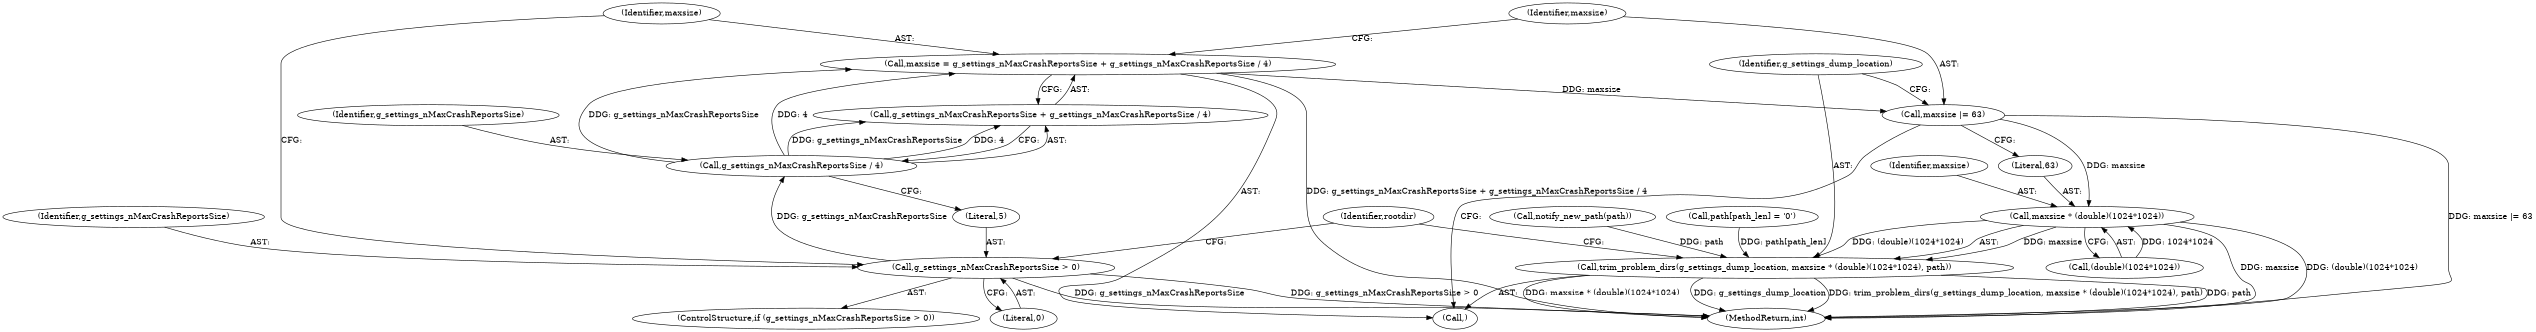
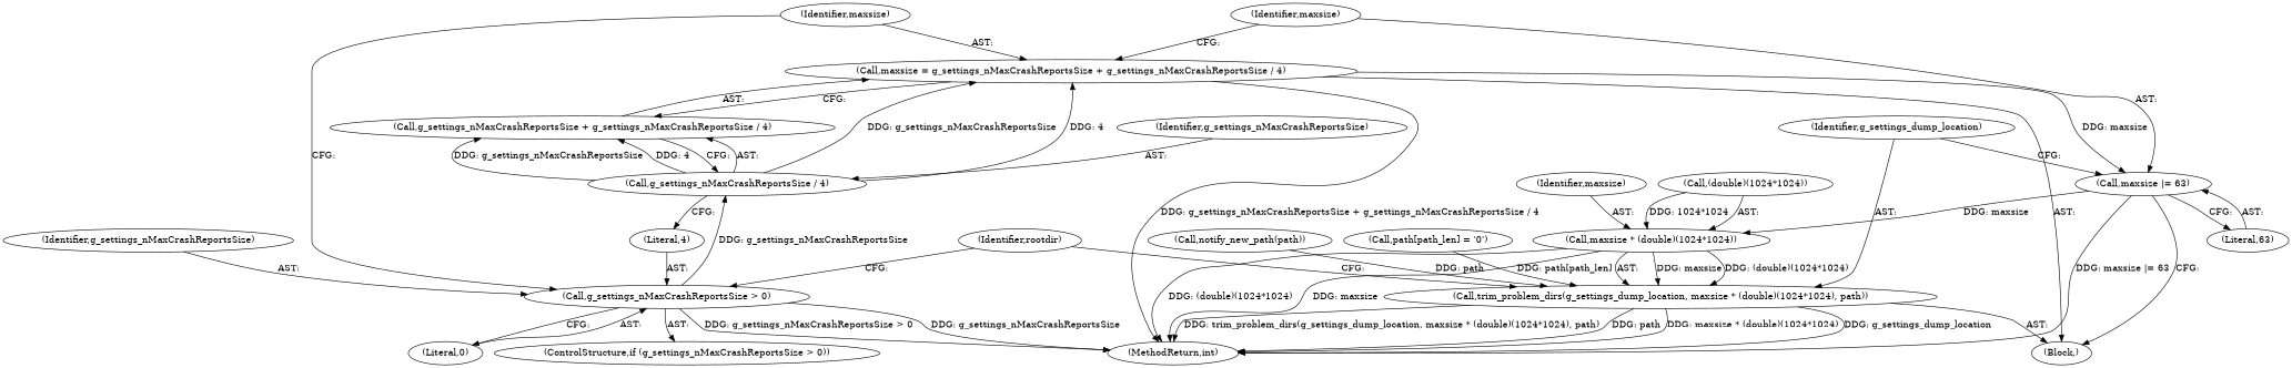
  digraph {
    n1 [label="(Call,maxsize = g_settings_nMaxCrashReportsSize + g_settings_nMaxCrashReportsSize / 4)"]
    n2 [label="(Call,maxsize |= 63)"]
-   n3 [label="(Call,)"]
+   n3 [label="(Block,)"]
    n4 [label="(MethodReturn,int)"]
    n5 [label="(Call,g_settings_nMaxCrashReportsSize + g_settings_nMaxCrashReportsSize / 4)"]
    n6 [label="(Call,maxsize * (double)(1024*1024))"]
    n7 [label="(Literal,63)"]
    n8 [label="(Call,g_settings_nMaxCrashReportsSize / 4)"]
-   n9 [label="(Literal,5)"]
+   n9 [label="(Literal,4)"]
    n10 [label="(Call,g_settings_nMaxCrashReportsSize > 0)"]
    n11 [label="(Literal,0)"]
    n12 [label="(ControlStructure,if (g_settings_nMaxCrashReportsSize > 0))"]
    n13 [label="(Call,trim_problem_dirs(g_settings_dump_location, maxsize * (double)(1024*1024), path))"]
    n14 [label="(Call,(double)(1024*1024))"]
    n15 [label="(Identifier,g_settings_nMaxCrashReportsSize)"]
    n16 [label="(Identifier,maxsize)"]
    n17 [label="(Identifier,rootdir)"]
    n18 [label="(Identifier,g_settings_nMaxCrashReportsSize)"]
    n19 [label="(Identifier,g_settings_dump_location)"]
    n20 [label="(Call,notify_new_path(path))"]
    n21 [label="(Call,path[path_len] = '\0')"]
    n22 [label="(Identifier,maxsize)"]
    n23 [label="(Identifier,maxsize)"]
    n1 -> n2 [label="DDG: maxsize"]
    n1 -> n3 [label="AST: "]
    n1 -> n4 [label="DDG: g_settings_nMaxCrashReportsSize + g_settings_nMaxCrashReportsSize / 4"]
    n1 -> n5 [label="CFG: "]
    n2 -> n3 [label="CFG: "]
    n2 -> n4 [label="DDG: maxsize |= 63"]
    n2 -> n6 [label="DDG: maxsize"]
    n2 -> n7 [label="CFG: "]
    n5 -> n1 [label="AST: "]
    n5 -> n8 [label="CFG: "]
    n6 -> n4 [label="DDG: (double)(1024*1024)"]
    n6 -> n4 [label="DDG: maxsize"]
    n6 -> n13 [label="AST: "]
    n6 -> n13 [label="DDG: maxsize"]
    n6 -> n13 [label="DDG: (double)(1024*1024)"]
-   n6 -> n14 [label="CFG: "]
-   n7 -> n6 [label="AST: "]
+   n7 -> n2 [label="AST: "]
    n8 -> n1 [label="DDG: g_settings_nMaxCrashReportsSize"]
    n8 -> n1 [label="DDG: 4"]
    n8 -> n5 [label="AST: "]
    n8 -> n5 [label="DDG: g_settings_nMaxCrashReportsSize"]
    n8 -> n5 [label="DDG: 4"]
    n8 -> n9 [label="CFG: "]
    n9 -> n10 [label="AST: "]
    n10 -> n4 [label="DDG: g_settings_nMaxCrashReportsSize"]
    n10 -> n4 [label="DDG: g_settings_nMaxCrashReportsSize > 0"]
    n10 -> n8 [label="DDG: g_settings_nMaxCrashReportsSize"]
    n10 -> n11 [label="CFG: "]
    n10 -> n12 [label="AST: "]
    n11 -> n10 [label="AST: "]
    n13 -> n3 [label="AST: "]
    n13 -> n4 [label="DDG: maxsize * (double)(1024*1024)"]
    n13 -> n4 [label="DDG: g_settings_dump_location"]
    n13 -> n4 [label="DDG: trim_problem_dirs(g_settings_dump_location, maxsize * (double)(1024*1024), path)"]
    n13 -> n4 [label="DDG: path"]
    n14 -> n6 [label="AST: "]
    n14 -> n6 [label="DDG: 1024*1024"]
    n15 -> n10 [label="AST: "]
    n16 -> n1 [label="AST: "]
    n16 -> n10 [label="CFG: "]
    n17 -> n10 [label="CFG: "]
    n17 -> n13 [label="CFG: "]
    n18 -> n8 [label="AST: "]
    n19 -> n2 [label="CFG: "]
    n19 -> n13 [label="AST: "]
    n20 -> n13 [label="DDG: path"]
    n21 -> n13 [label="DDG: path[path_len]"]
    n22 -> n1 [label="CFG: "]
    n22 -> n2 [label="AST: "]
    n23 -> n6 [label="AST: "]
  }
